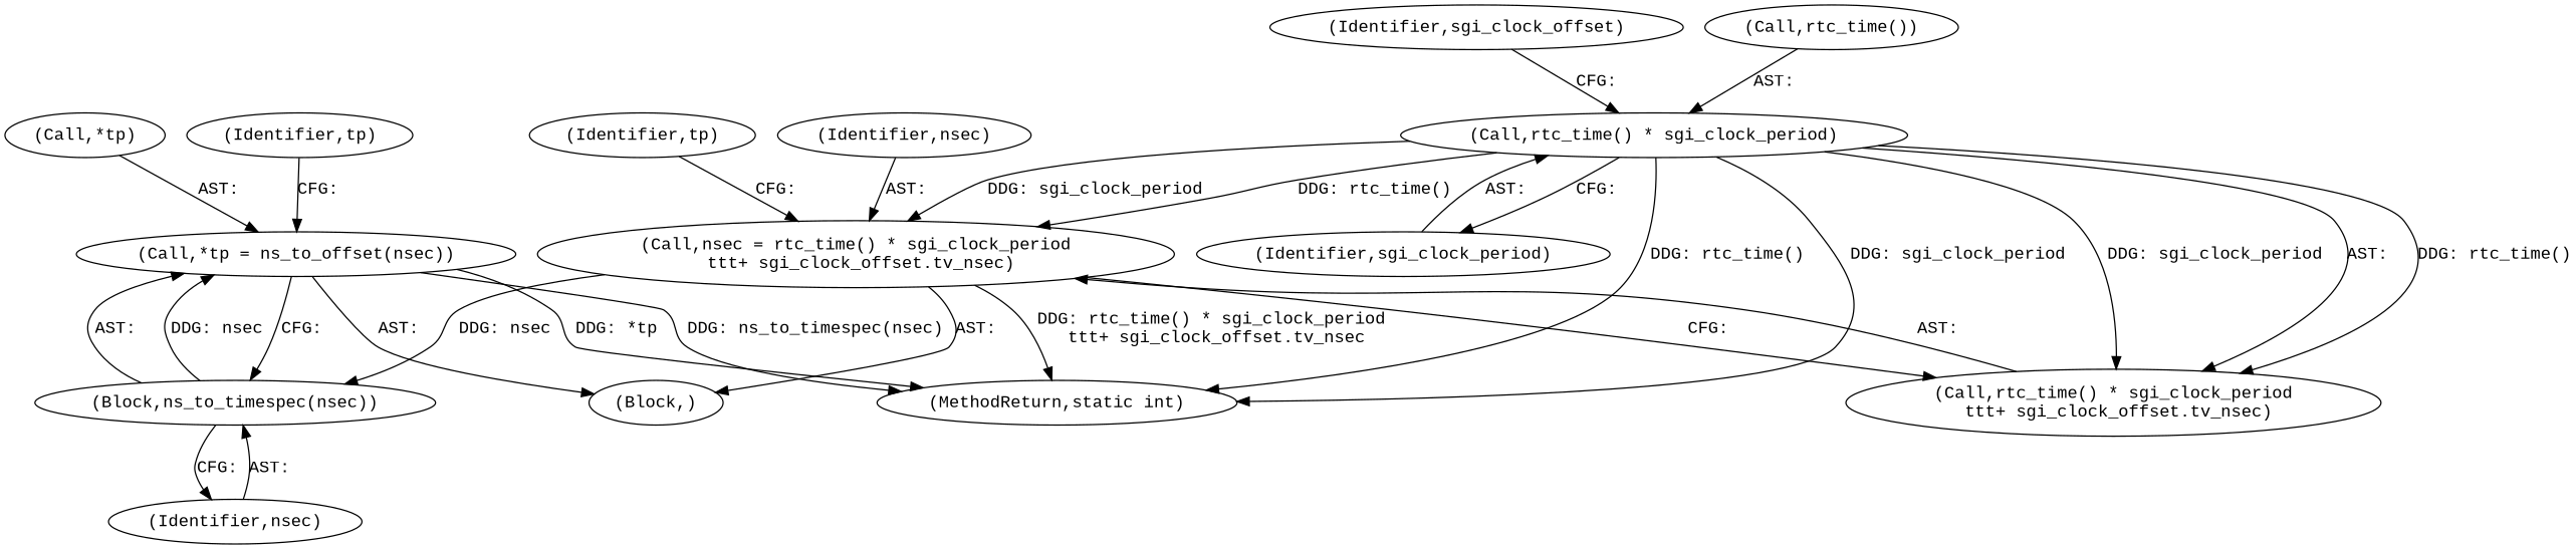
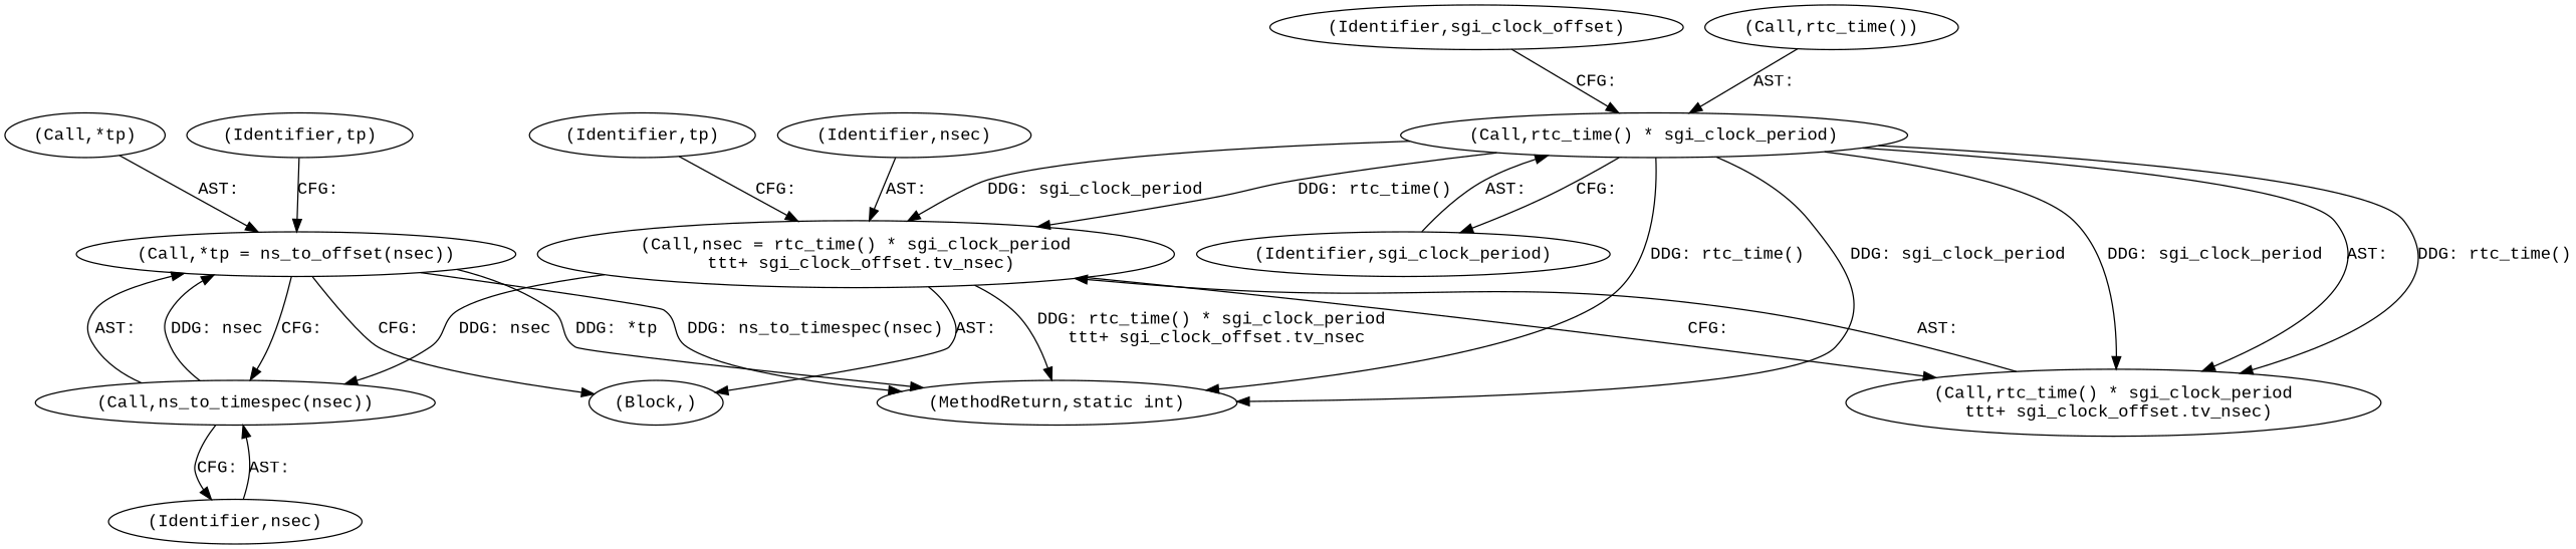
  digraph {
    fontname="Liberation Mono"
    node [fontname="Liberation Mono"]
    edge [fontname="Liberation Mono"]
    n1 [label="(Call,*tp = ns_to_offset(nsec))"]
-   n2 [label="(Block,ns_to_timespec(nsec))"]
+   n2 [label="(Call,ns_to_timespec(nsec))"]
    n3 [label="(MethodReturn,static int)"]
    n4 [label="(Block,)"]
    n5 [label="(Identifier,nsec)"]
    n6 [label="(Call,nsec = rtc_time() * sgi_clock_period\n \t\t\t+ sgi_clock_offset.tv_nsec)"]
    n7 [label="(Call,rtc_time() * sgi_clock_period\n \t\t\t+ sgi_clock_offset.tv_nsec)"]
    n8 [label="(Call,rtc_time() * sgi_clock_period)"]
    n9 [label="(Identifier,sgi_clock_period)"]
    n10 [label="(Identifier,nsec)"]
    n11 [label="(Identifier,sgi_clock_offset)"]
    n12 [label="(Call,*tp)"]
    n13 [label="(Identifier,tp)"]
    n14 [label="(Identifier,tp)"]
    n15 [label="(Call,rtc_time())"]
    n1 -> n2 [label="CFG: "]
    n1 -> n3 [label="DDG: ns_to_timespec(nsec)"]
    n1 -> n3 [label="DDG: *tp"]
-   n1 -> n4 [label="AST: "]
+   n1 -> n4 [label="CFG: "]
    n2 -> n1 [label="AST: "]
    n2 -> n1 [label="DDG: nsec"]
    n2 -> n5 [label="CFG: "]
    n5 -> n2 [label="AST: "]
    n6 -> n2 [label="DDG: nsec"]
    n6 -> n3 [label="DDG: rtc_time() * sgi_clock_period\n \t\t\t+ sgi_clock_offset.tv_nsec"]
    n6 -> n4 [label="AST: "]
    n6 -> n7 [label="CFG: "]
    n7 -> n6 [label="AST: "]
    n8 -> n3 [label="DDG: rtc_time()"]
    n8 -> n3 [label="DDG: sgi_clock_period"]
    n8 -> n6 [label="DDG: rtc_time()"]
    n8 -> n6 [label="DDG: sgi_clock_period"]
    n8 -> n7 [label="AST: "]
    n8 -> n7 [label="DDG: rtc_time()"]
    n8 -> n7 [label="DDG: sgi_clock_period"]
    n8 -> n9 [label="CFG: "]
    n9 -> n8 [label="AST: "]
    n10 -> n6 [label="AST: "]
    n11 -> n8 [label="CFG: "]
    n12 -> n1 [label="AST: "]
    n13 -> n6 [label="CFG: "]
    n14 -> n1 [label="CFG: "]
    n15 -> n8 [label="AST: "]
  }
